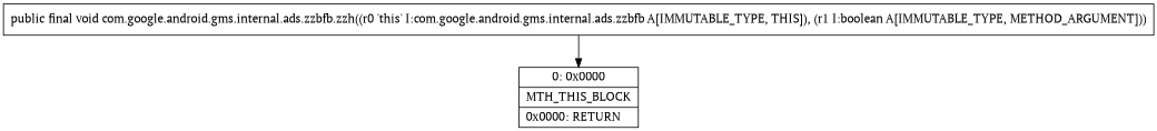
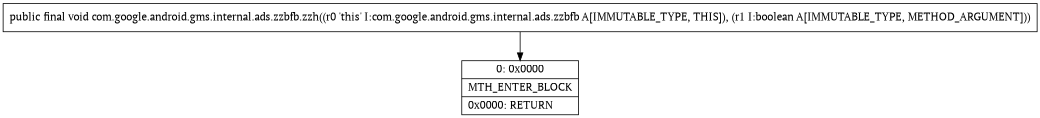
  digraph {
    fontname="PT Serif"
    node [shape=record fontname="PT Serif"]
-   n1 [label="{0\:\ 0x0000|MTH_THIS_BLOCK\l|0x0000: RETURN   \l}"]
+   n1 [label="{0\:\ 0x0000|MTH_ENTER_BLOCK\l|0x0000: RETURN   \l}"]
    n2 [label="{public final void com.google.android.gms.internal.ads.zzbfb.zzh((r0 'this' I:com.google.android.gms.internal.ads.zzbfb A[IMMUTABLE_TYPE, THIS]), (r1 I:boolean A[IMMUTABLE_TYPE, METHOD_ARGUMENT])) }"]
    n2 -> n1 [fontname="PT Serif"]
  }
